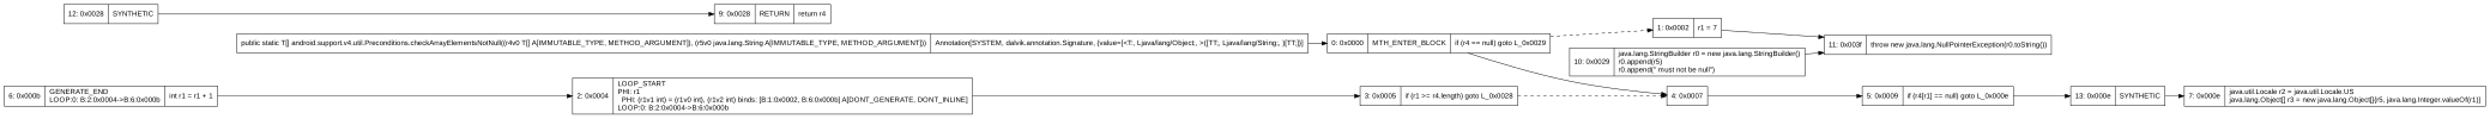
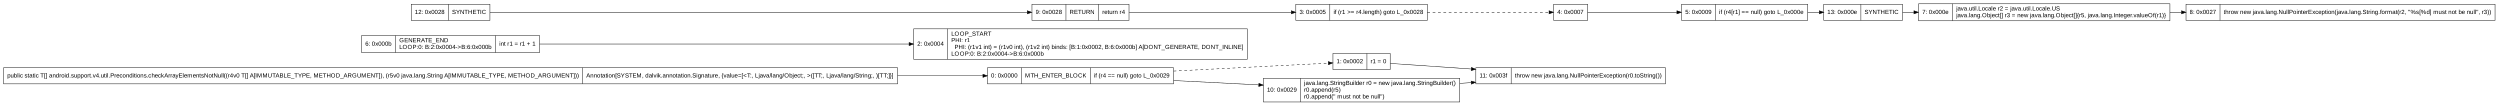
  digraph {
    fontname="Liberation Sans"
    rankdir=LR
    node [fontname="Liberation Sans" shape=record]
    edge [fontname="Liberation Sans"]
    n1 [label="{0\:\ 0x0000|MTH_ENTER_BLOCK\l|if (r4 == null) goto L_0x0029\l}"]
-   n2 [label="{1\:\ 0x0002|r1 = 7\l}"]
+   n2 [label="{1\:\ 0x0002|r1 = 0\l}"]
    n3 [label="{10\:\ 0x0029|java.lang.StringBuilder r0 = new java.lang.StringBuilder()\lr0.append(r5)\lr0.append(\" must not be null\")\l}"]
    n4 [label="{11\:\ 0x003f|throw new java.lang.NullPointerException(r0.toString())\l}"]
    n5 [label="{2\:\ 0x0004|LOOP_START\lPHI: r1 \l  PHI: (r1v1 int) = (r1v0 int), (r1v2 int) binds: [B:1:0x0002, B:6:0x000b] A[DONT_GENERATE, DONT_INLINE]\lLOOP:0: B:2:0x0004\-\>B:6:0x000b\l}"]
    n6 [label="{3\:\ 0x0005|if (r1 \>= r4.length) goto L_0x0028\l}"]
    n7 [label="{4\:\ 0x0007}"]
    n8 [label="{5\:\ 0x0009|if (r4[r1] == null) goto L_0x000e\l}"]
    n9 [label="{12\:\ 0x0028|SYNTHETIC\l}"]
    n10 [label="{9\:\ 0x0028|RETURN\l|return r4\l}"]
    n11 [label="{13\:\ 0x000e|SYNTHETIC\l}"]
    n12 [label="{6\:\ 0x000b|GENERATE_END\lLOOP:0: B:2:0x0004\-\>B:6:0x000b\l|int r1 = r1 + 1\l}"]
    n13 [label="{7\:\ 0x000e|java.util.Locale r2 = java.util.Locale.US\ljava.lang.Object[] r3 = new java.lang.Object[]\{r5, java.lang.Integer.valueOf(r1)\}\l}"]
+   n14 [label="{8\:\ 0x0027|throw new java.lang.NullPointerException(java.lang.String.format(r2, \"%s[%d] must not be null\", r3))\l}"]
    n15 [label="{public static T[] android.support.v4.util.Preconditions.checkArrayElementsNotNull((r4v0 T[] A[IMMUTABLE_TYPE, METHOD_ARGUMENT]), (r5v0 java.lang.String A[IMMUTABLE_TYPE, METHOD_ARGUMENT]))  | Annotation[SYSTEM, dalvik.annotation.Signature, \{value=[\<T:, Ljava\/lang\/Object;, \>([TT;, Ljava\/lang\/String;, )[TT;]\}]\l}"]
    n1 -> n2 [style=dashed]
-   n1 -> n7
+   n1 -> n3
    n2 -> n4
    n3 -> n4
-   n5 -> n6
+   n10 -> n6
    n6 -> n7 [style=dashed]
    n7 -> n8
    n8 -> n11
    n9 -> n10
    n11 -> n13
    n12 -> n5
+   n13 -> n14
    n15 -> n1
  }
